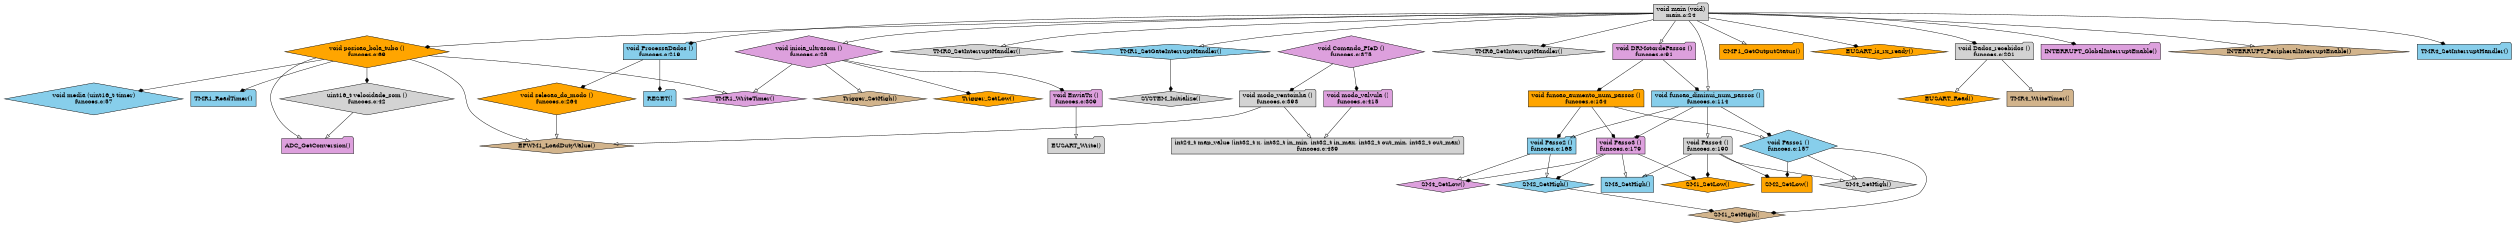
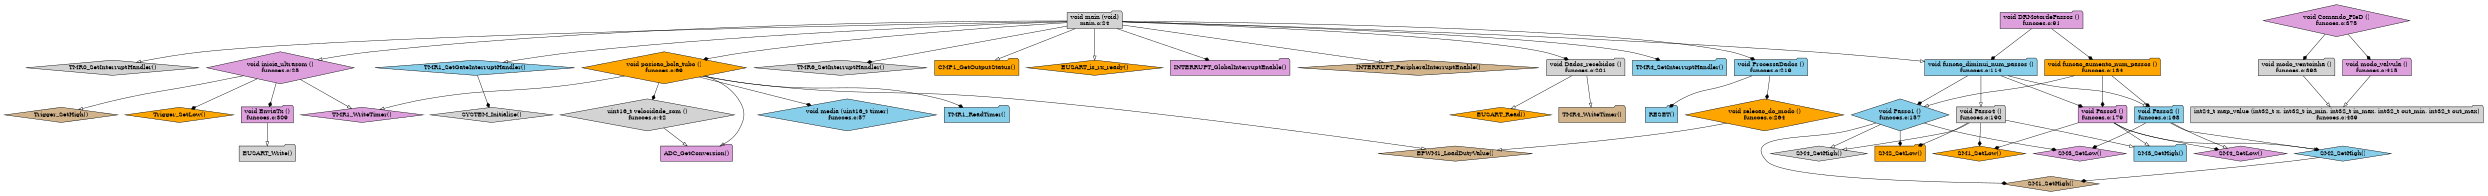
  digraph {
    node [fillcolor=lightgrey shape=diamond style=filled]
    edge [arrowhead=diamond]
    n1 [label="void main (void)\nmain.c:24" shape=folder]
    n2 [fillcolor=plum label="INTERRUPT_GlobalInterruptEnable()" shape=folder]
    n3 [fillcolor=tan label="INTERRUPT_PeripheralInterruptEnable()"]
    n4 [fillcolor=skyblue label="TMR4_SetInterruptHandler()" shape=folder]
    n5 [fillcolor=skyblue label="void ProcessaDados ()\nfuncoes.c:219" shape=folder]
    n6 [label="TMR0_SetInterruptHandler()"]
    n7 [fillcolor=plum label="void inicia_ultrasom ()\nfuncoes.c:25"]
    n8 [fillcolor=skyblue label="TMR1_SetGateInterruptHandler()"]
    n9 [fillcolor=orange label="void posicao_bola_tubo ()\nfuncoes.c:69"]
    n10 [label="TMR6_SetInterruptHandler()"]
    n11 [fillcolor=plum label="void DRMotordePassos ()\nfuncoes.c:91" shape=folder]
    n12 [fillcolor=orange label="CMP1_GetOutputStatus()" shape=folder]
    n13 [fillcolor=skyblue label="void funcao_diminui_num_passos ()\nfuncoes.c:114" shape=folder]
    n14 [fillcolor=orange label="EUSART_is_rx_ready()"]
    n15 [label="void Dados_recebidos ()\nfuncoes.c:201" shape=folder]
    n16 [label="SYSTEM_Initialize()"]
    n17 [fillcolor=orange label="void selecao_do_modo ()\nfuncoes.c:264"]
    n18 [fillcolor=skyblue label="RESET()" shape=folder]
    n19 [fillcolor=plum label="void EnviaTx ()\nfuncoes.c:309" shape=folder]
    n20 [fillcolor=tan label="Trigger_SetHigh()"]
    n21 [fillcolor=plum label="TMR1_WriteTimer()"]
    n22 [fillcolor=orange label="Trigger_SetLow()"]
    n23 [fillcolor=tan label="EPWM1_LoadDutyValue()"]
    n24 [fillcolor=skyblue label="void media (uint16_t timer)\nfuncoes.c:57"]
    n25 [fillcolor=skyblue label="TMR1_ReadTimer()" shape=folder]
    n26 [label="uint16_t velocidade_som ()\nfuncoes.c:42"]
    n27 [fillcolor=plum label="ADC_GetConversion()" shape=folder]
    n28 [fillcolor=orange label="void funcao_aumento_num_passos ()\nfuncoes.c:134" shape=folder]
    n29 [fillcolor=skyblue label="void Passo1 ()\nfuncoes.c:157"]
    n30 [fillcolor=skyblue label="void Passo2 ()\nfuncoes.c:168" shape=folder]
    n31 [fillcolor=plum label="void Passo3 ()\nfuncoes.c:179" shape=folder]
    n32 [label="void Passo4 ()\nfuncoes.c:190" shape=folder]
    n33 [fillcolor=orange label="EUSART_Read()"]
    n34 [fillcolor=tan label="TMR4_WriteTimer()" shape=folder]
    n35 [label="EUSART_Write()" shape=folder]
    n36 [fillcolor=plum label="void Comando_PIeD ()\nfuncoes.c:375"]
    n37 [label="void modo_ventoinha ()\nfuncoes.c:393" shape=folder]
    n38 [fillcolor=plum label="void modo_valvula ()\nfuncoes.c:415" shape=folder]
    n39 [fillcolor=tan label="SM1_SetHigh()"]
    n40 [fillcolor=orange label="SM2_SetLow()" shape=folder]
+   n41 [fillcolor=plum label="SM3_SetLow()"]
    n42 [label="SM4_SetHigh()"]
    n43 [fillcolor=skyblue label="SM2_SetHigh()"]
    n44 [fillcolor=plum label="SM4_SetLow()"]
    n45 [fillcolor=orange label="SM1_SetLow()"]
    n46 [fillcolor=skyblue label="SM3_SetHigh()" shape=folder]
    n47 [label="int24_t map_value (int32_t x, int32_t in_min, int32_t in_max, int32_t out_min, int32_t out_max)\nfuncoes.c:439" shape=folder]
    n1 -> n2
    n1 -> n3 [arrowhead=onormal]
    n1 -> n4
    n1 -> n5
    n1 -> n6 [arrowhead=onormal]
    n1 -> n7 [arrowhead=onormal]
    n1 -> n8 [arrowhead=onormal]
    n1 -> n9
    n1 -> n10
-   n1 -> n11 [arrowhead=onormal]
    n1 -> n12 [arrowhead=onormal]
    n1 -> n13 [arrowhead=onormal]
-   n1 -> n14
+   n1 -> n14 [arrowhead=onormal]
    n1 -> n15
    n5 -> n17
    n5 -> n18
    n7 -> n19
    n7 -> n20 [arrowhead=onormal]
    n7 -> n21 [arrowhead=onormal]
    n7 -> n22
    n8 -> n16
    n9 -> n21 [arrowhead=onormal]
    n9 -> n23 [arrowhead=onormal]
    n9 -> n24
    n9 -> n25
    n9 -> n26
    n9 -> n27 [arrowhead=onormal]
    n11 -> n13
    n11 -> n28
    n13 -> n29
    n13 -> n30 [arrowhead=onormal]
    n13 -> n31
    n13 -> n32 [arrowhead=onormal]
    n15 -> n33 [arrowhead=onormal]
    n15 -> n34 [arrowhead=onormal]
    n17 -> n23 [arrowhead=onormal]
    n19 -> n35 [arrowhead=onormal]
    n26 -> n27 [arrowhead=onormal]
    n28 -> n29 [arrowhead=onormal]
    n28 -> n30
    n28 -> n31
    n29 -> n39
    n29 -> n40
+   n29 -> n41
    n29 -> n42 [arrowhead=onormal]
+   n30 -> n41
    n30 -> n43 [arrowhead=onormal]
    n30 -> n44 [arrowhead=onormal]
    n31 -> n43
    n31 -> n44
    n31 -> n45
    n31 -> n46 [arrowhead=onormal]
    n32 -> n40
    n32 -> n42 [arrowhead=onormal]
    n32 -> n45
    n32 -> n46 [arrowhead=onormal]
    n36 -> n37
    n36 -> n38
-   n37 -> n23 [arrowhead=onormal]
    n37 -> n47 [arrowhead=onormal]
    n38 -> n47 [arrowhead=onormal]
    n43 -> n39
  }
